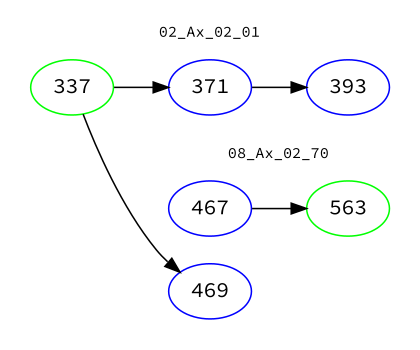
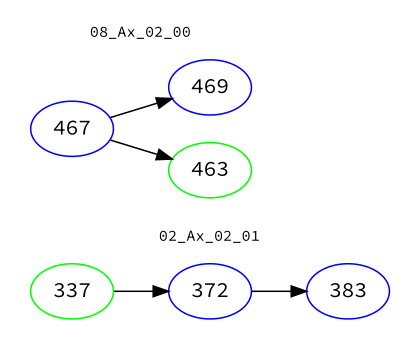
  digraph {
    fontname="Source Code Pro"
    rankdir=LR
    node [color=blue fontname="Source Code Pro"]
    edge [color=black fontname="Source Code Pro"]
-   n1 [label=371]
+   n1 [label=372]
    n2 [color=green label=337]
-   n3 [label=393]
+   n3 [label=383]
    n4 [label=467]
-   n5 [color=green label=563]
+   n5 [color=green label=463]
    n6 [label=469]
    subgraph cluster_1 {
      color=white
      fontsize=10
      label="02_Ax_02_01"
      n1
      n2
      n3
    }
    subgraph cluster_2 {
      color=white
      fontsize=10
-     label="08_Ax_02_70"
+     label="08_Ax_02_00"
      n4
      n5
      n6
    }
    n1 -> n3
    n2 -> n1
    n4 -> n5
-   n2 -> n6
+   n4 -> n6
  }
